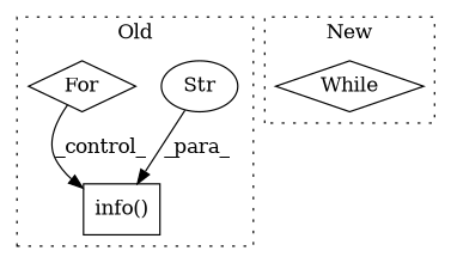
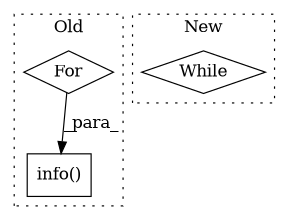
  digraph {
    node [shape=diamond]
    n1 [a=75 l="33,18" label="info()" s="22949,23138" shape=box]
-   n2 [a=66 l=156 label=Str s=22982 shape=ellipse]
    n3 [a=107 l="4,14" label=For s="22578,22610"]
    n4 [a=52 l="6,14" label=While s="24139,24149"]
    subgraph cluster_1 {
      label=Old
      style=dotted
      n1
-     n2
      n3
    }
    subgraph cluster_2 {
      label=New
      style=dotted
      n4
    }
-   n2 -> n1 [label=_para_]
-   n3 -> n1 [label=_control_]
+   n3 -> n1 [label=_para_]
  }
